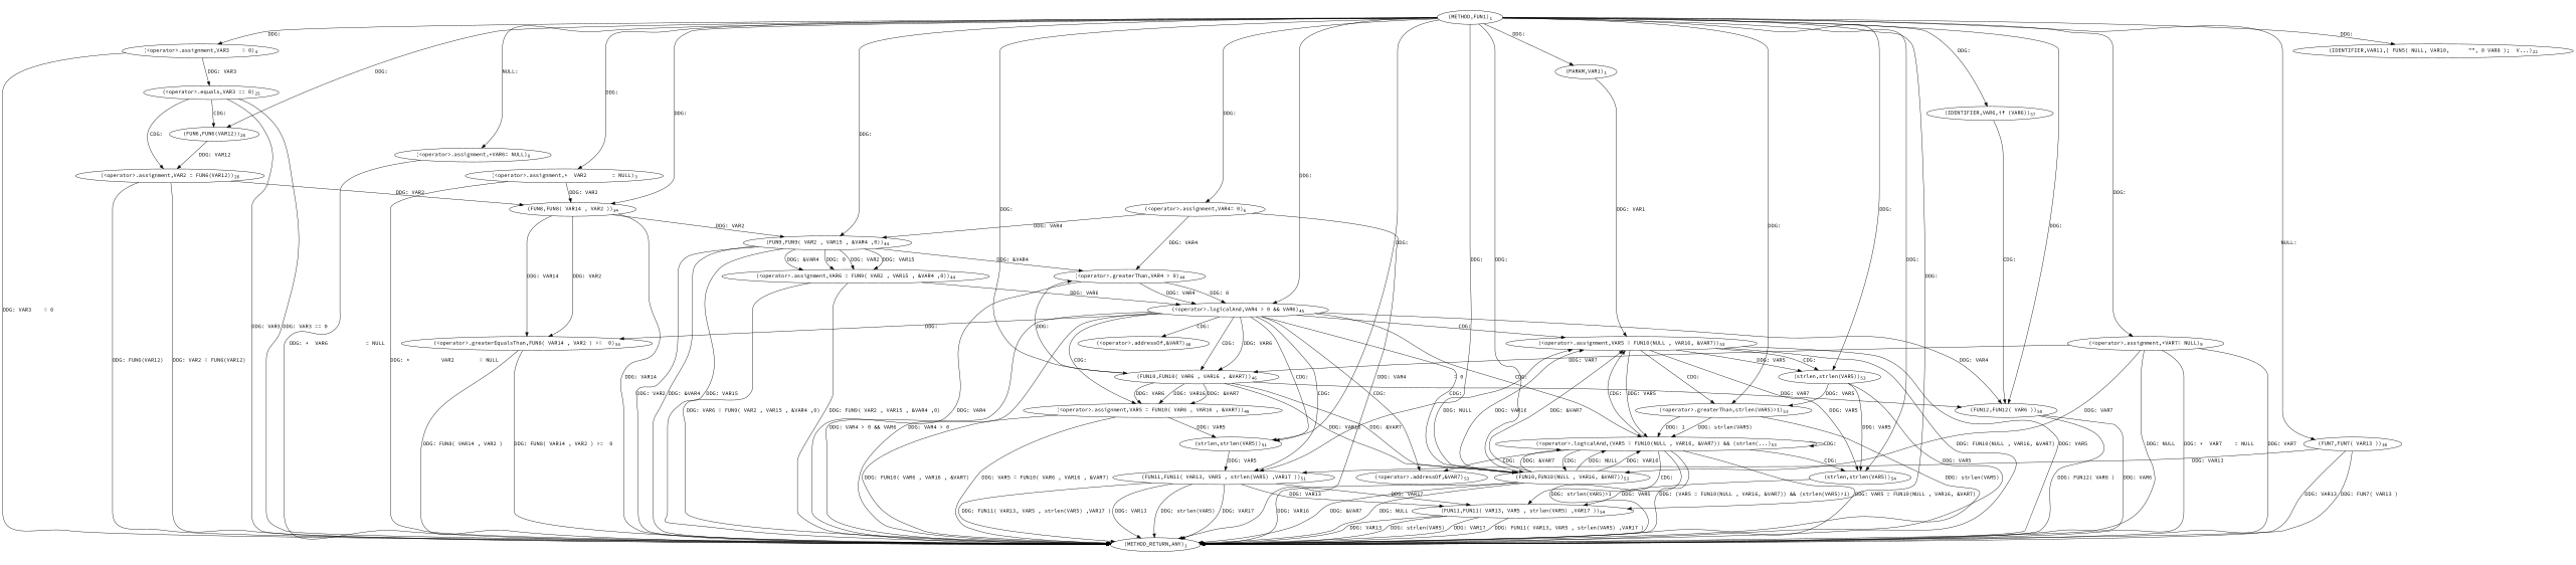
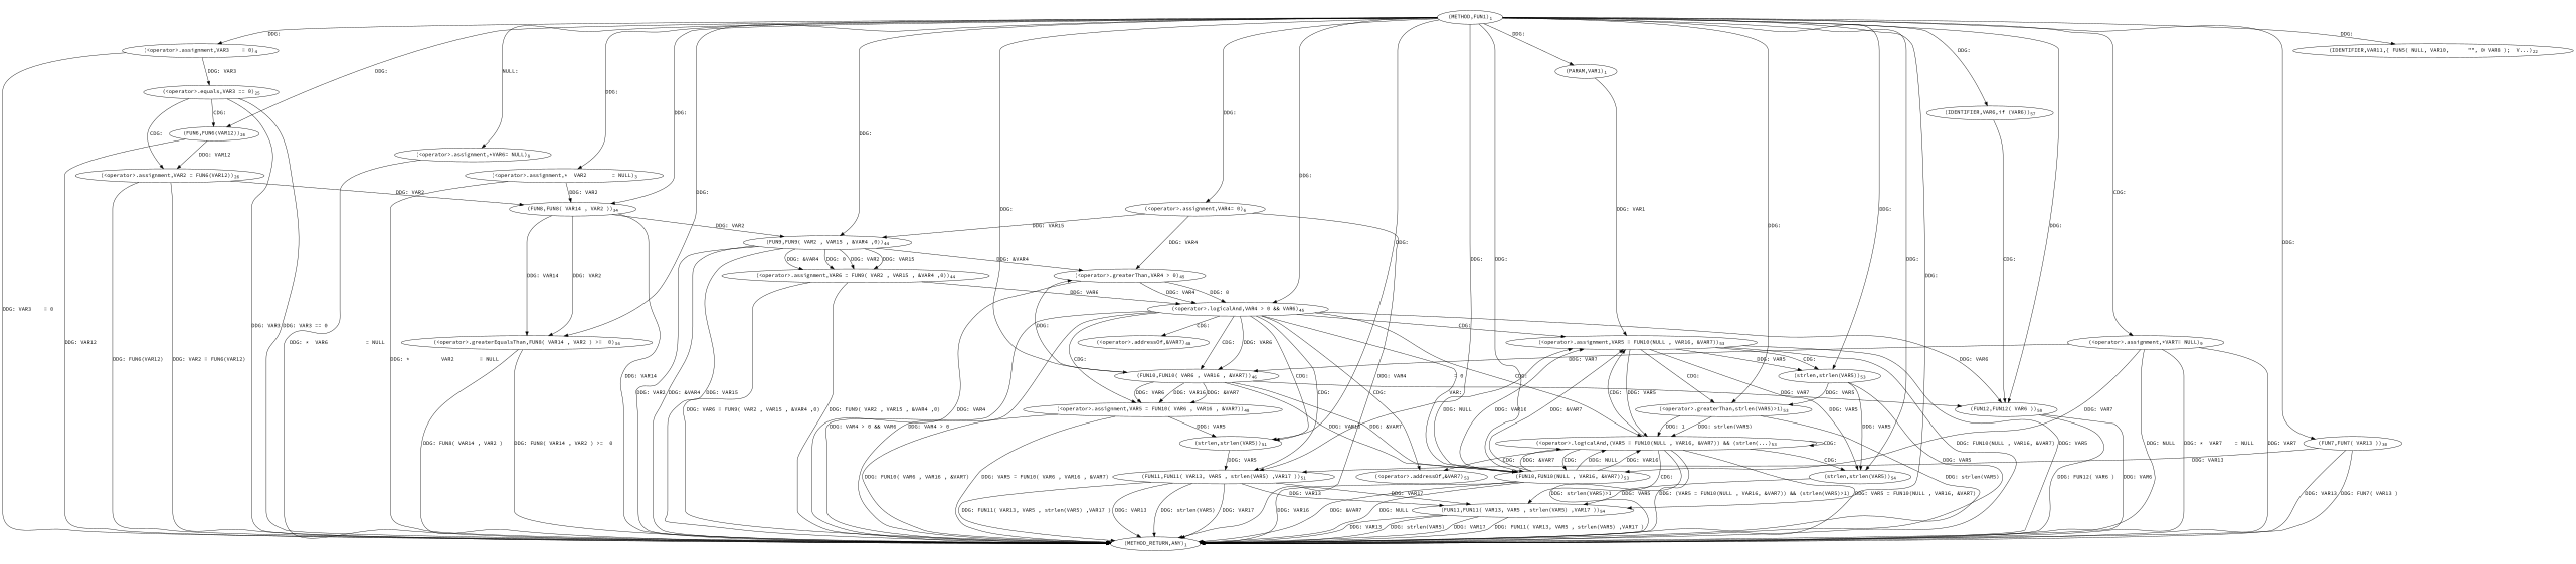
  digraph {
    fontname="Source Code Pro"
    node [fontname="Source Code Pro"]
    edge [fontname="Source Code Pro"]
    n1 [label=<(METHOD,FUN1)<SUB>1</SUB>>]
    n2 [label=<(PARAM,VAR1)<SUB>1</SUB>>]
    n3 [label=<(&lt;operator&gt;.assignment,*  	VAR2        = NULL)<SUB>3</SUB>>]
    n4 [label=<(&lt;operator&gt;.assignment,VAR3    = 0)<SUB>4</SUB>>]
    n5 [label=<(&lt;operator&gt;.assignment,VAR4		= 0)<SUB>6</SUB>>]
    n6 [label=<(&lt;operator&gt;.assignment,*	VAR6		= NULL)<SUB>8</SUB>>]
    n7 [label=<(&lt;operator&gt;.assignment,*	VAR7	= NULL)<SUB>9</SUB>>]
    n8 [label=<(FUN7,FUN7( VAR13 ))<SUB>30</SUB>>]
    n9 [label=<(&lt;operator&gt;.greaterEqualsThan,FUN8( VAR14 , VAR2 ) &gt;=  0)<SUB>34</SUB>>]
    n10 [label=<(IDENTIFIER,VAR11,{ 		FUN5( NULL, VAR10, 	     &quot;&quot;, 0 VAR8 );  		V...)<SUB>22</SUB>>]
    n11 [label=<(FUN8,FUN8( VAR14 , VAR2 ))<SUB>34</SUB>>]
    n12 [label=<(FUN6,FUN6(VAR12))<SUB>26</SUB>>]
    n13 [label=<(&lt;operator&gt;.logicalAnd,VAR4 &gt; 0 &amp;&amp; VAR6)<SUB>45</SUB>>]
    n14 [label=<(IDENTIFIER,VAR6,if (VAR6))<SUB>57</SUB>>]
    n15 [label=<(FUN9,FUN9( VAR2 , VAR15 , &amp;VAR4 ,0))<SUB>44</SUB>>]
    n16 [label=<(FUN11,FUN11( VAR13, VAR5 , strlen(VAR5) ,VAR17 ))<SUB>51</SUB>>]
    n17 [label=<(FUN12,FUN12( VAR6 ))<SUB>58</SUB>>]
    n18 [label=<(FUN10,FUN10( VAR6 , VAR16 , &amp;VAR7))<SUB>46</SUB>>]
    n19 [label=<(strlen,strlen(VAR5))<SUB>51</SUB>>]
    n20 [label=<(FUN11,FUN11( VAR13, VAR5 , strlen(VAR5) ,VAR17 ))<SUB>54</SUB>>]
    n21 [label=<(&lt;operator&gt;.greaterThan,strlen(VAR5)&gt;1)<SUB>53</SUB>>]
    n22 [label=<(FUN10,FUN10(NULL , VAR16, &amp;VAR7))<SUB>53</SUB>>]
    n23 [label=<(strlen,strlen(VAR5))<SUB>53</SUB>>]
    n24 [label=<(strlen,strlen(VAR5))<SUB>54</SUB>>]
    n25 [label=<(&lt;operator&gt;.assignment,VAR5 = FUN10(NULL , VAR16, &amp;VAR7))<SUB>53</SUB>>]
    n26 [label=<(METHOD_RETURN,ANY)<SUB>1</SUB>>]
    n27 [label=<(&lt;operator&gt;.equals,VAR3 == 0)<SUB>25</SUB>>]
-   n28 [label=<(&lt;operator&gt;.greaterThan,VAR4 &gt; 0)<SUB>44</SUB>>]
+   n28 [label=<(&lt;operator&gt;.greaterThan,VAR4 &gt; 0)<SUB>45</SUB>>]
    n29 [label=<(&lt;operator&gt;.assignment,VAR2 = FUN6(VAR12))<SUB>26</SUB>>]
    n30 [label=<(&lt;operator&gt;.assignment,VAR5 = FUN10( VAR6 , VAR16 , &amp;VAR7))<SUB>48</SUB>>]
    n31 [label=<(&lt;operator&gt;.logicalAnd,(VAR5 = FUN10(NULL , VAR16, &amp;VAR7)) &amp;&amp; (strlen(...)<SUB>53</SUB>>]
    n32 [label=<(&lt;operator&gt;.addressOf,&amp;VAR7)<SUB>48</SUB>>]
    n33 [label=<(&lt;operator&gt;.addressOf,&amp;VAR7)<SUB>53</SUB>>]
    n34 [label=<(&lt;operator&gt;.assignment,VAR6 = FUN9( VAR2 , VAR15 , &amp;VAR4 ,0))<SUB>44</SUB>>]
    n1 -> n2 [label="DDG: "]
    n1 -> n3 [label="DDG: "]
    n1 -> n4 [label="DDG: "]
    n1 -> n5 [label="DDG: "]
    n1 -> n6 [label="NULL: "]
-   n1 -> n7 [label="DDG: "]
-   n1 -> n8 [label="NULL: "]
-   n13 -> n9 [label="DDG: "]
+   n1 -> n7 [label="CDG: "]
+   n1 -> n8 [label="DDG: "]
+   n1 -> n9 [label="DDG: "]
    n1 -> n10 [label="DDG: "]
    n1 -> n11 [label="DDG: "]
    n1 -> n12 [label="DDG: "]
    n1 -> n13 [label="DDG: "]
    n1 -> n14 [label="DDG: "]
    n1 -> n15 [label="DDG: "]
    n1 -> n16 [label="DDG: "]
    n1 -> n17 [label="DDG: "]
    n1 -> n18 [label="DDG: "]
    n1 -> n19 [label="DDG: "]
    n1 -> n20 [label="DDG: "]
    n1 -> n21 [label="DDG: "]
    n1 -> n22 [label="DDG: "]
    n1 -> n23 [label="DDG: "]
    n1 -> n24 [label="DDG: "]
    n2 -> n25 [label="DDG: VAR1"]
    n3 -> n11 [label="DDG: VAR2"]
    n3 -> n26 [label="DDG: *  	VAR2        = NULL"]
    n4 -> n26 [label="DDG: VAR3    = 0"]
    n4 -> n27 [label="DDG: VAR3"]
-   n5 -> n15 [label="DDG: VAR4"]
+   n5 -> n15 [label="DDG: VAR15"]
    n5 -> n26 [label="DDG: VAR4		= 0"]
    n5 -> n28 [label="DDG: VAR4"]
    n6 -> n26 [label="DDG: *	VAR6		= NULL"]
    n7 -> n18 [label="DDG: VAR7"]
    n7 -> n22 [label="DDG: VAR7"]
    n7 -> n26 [label="DDG: VAR7"]
    n7 -> n26 [label="DDG: NULL"]
    n7 -> n26 [label="DDG: *	VAR7	= NULL"]
    n8 -> n16 [label="DDG: VAR13"]
    n8 -> n26 [label="DDG: VAR13"]
    n8 -> n26 [label="DDG: FUN7( VAR13 )"]
    n9 -> n26 [label="DDG: FUN8( VAR14 , VAR2 )"]
    n9 -> n26 [label="DDG: FUN8( VAR14 , VAR2 ) &gt;=  0"]
    n11 -> n9 [label="DDG: VAR14"]
    n11 -> n9 [label="DDG: VAR2"]
    n11 -> n15 [label="DDG: VAR2"]
    n11 -> n26 [label="DDG: VAR14"]
+   n12 -> n26 [label="DDG: VAR12"]
    n12 -> n29 [label="DDG: VAR12"]
    n13 -> n16 [label="CDG: "]
-   n13 -> n17 [label="DDG: VAR4"]
+   n13 -> n17 [label="DDG: VAR6"]
    n13 -> n18 [label="DDG: VAR6"]
    n13 -> n18 [label="CDG: "]
    n13 -> n19 [label="CDG: "]
-   n13 -> n22 [label="CDG: "]
+   n13 -> n22 [label="VAR: "]
    n13 -> n25 [label="CDG: "]
    n13 -> n26 [label="DDG: VAR4 &gt; 0"]
    n13 -> n26 [label="DDG: VAR4 &gt; 0 &amp;&amp; VAR6"]
    n13 -> n30 [label="CDG: "]
    n13 -> n31 [label="CDG: "]
    n13 -> n32 [label="CDG: "]
    n13 -> n33 [label="CDG: "]
    n14 -> n17 [label="CDG: "]
    n15 -> n26 [label="DDG: VAR2"]
    n15 -> n26 [label="DDG: &amp;VAR4"]
    n15 -> n26 [label="DDG: VAR15"]
    n15 -> n28 [label="DDG: &amp;VAR4"]
    n15 -> n34 [label="DDG: VAR2"]
    n15 -> n34 [label="DDG: VAR15"]
    n15 -> n34 [label="DDG: &amp;VAR4"]
    n15 -> n34 [label="DDG: 0"]
    n16 -> n20 [label="DDG: VAR13"]
    n16 -> n20 [label="DDG: VAR17"]
    n16 -> n26 [label="DDG: VAR13"]
    n16 -> n26 [label="DDG: strlen(VAR5)"]
    n16 -> n26 [label="DDG: VAR17"]
    n16 -> n26 [label="DDG: FUN11( VAR13, VAR5 , strlen(VAR5) ,VAR17 )"]
    n17 -> n26 [label="DDG: VAR6"]
    n17 -> n26 [label="DDG: FUN12( VAR6 )"]
    n18 -> n17 [label="DDG: VAR7"]
    n18 -> n22 [label="DDG: VAR16"]
    n18 -> n22 [label="DDG: &amp;VAR7"]
    n18 -> n28 [label="DDG: "]
    n18 -> n30 [label="DDG: VAR6"]
    n18 -> n30 [label="DDG: VAR16"]
    n18 -> n30 [label="DDG: &amp;VAR7"]
    n19 -> n16 [label="DDG: VAR5"]
    n20 -> n26 [label="DDG: VAR13"]
    n20 -> n26 [label="DDG: strlen(VAR5)"]
    n20 -> n26 [label="DDG: VAR17"]
    n20 -> n26 [label="DDG: FUN11( VAR13, VAR5 , strlen(VAR5) ,VAR17 )"]
    n21 -> n26 [label="DDG: strlen(VAR5)"]
    n21 -> n31 [label="DDG: strlen(VAR5)"]
    n21 -> n31 [label="DDG: 1"]
    n22 -> n25 [label="DDG: NULL"]
    n22 -> n25 [label="DDG: VAR16"]
    n22 -> n25 [label="DDG: &amp;VAR7"]
    n22 -> n26 [label="DDG: NULL"]
    n22 -> n26 [label="DDG: VAR16"]
    n22 -> n26 [label="DDG: &amp;VAR7"]
    n22 -> n31 [label="DDG: NULL"]
    n22 -> n31 [label="DDG: VAR16"]
    n22 -> n31 [label="DDG: &amp;VAR7"]
    n23 -> n21 [label="DDG: VAR5"]
    n23 -> n24 [label="DDG: VAR5"]
    n23 -> n26 [label="DDG: VAR5"]
    n24 -> n20 [label="DDG: VAR5"]
    n25 -> n21 [label="CDG: "]
    n25 -> n23 [label="DDG: VAR5"]
    n25 -> n23 [label="CDG: "]
    n25 -> n24 [label="DDG: VAR5"]
    n25 -> n26 [label="DDG: VAR5"]
    n25 -> n26 [label="DDG: FUN10(NULL , VAR16, &amp;VAR7)"]
    n25 -> n31 [label="DDG: VAR5"]
    n27 -> n12 [label="CDG: "]
    n27 -> n26 [label="DDG: VAR3"]
    n27 -> n26 [label="DDG: VAR3 == 0"]
    n27 -> n29 [label="CDG: "]
    n28 -> n13 [label="DDG: VAR4"]
    n28 -> n13 [label="DDG: 0"]
    n28 -> n26 [label="DDG: VAR4"]
    n29 -> n11 [label="DDG: VAR2"]
    n29 -> n26 [label="DDG: FUN6(VAR12)"]
    n29 -> n26 [label="DDG: VAR2 = FUN6(VAR12)"]
    n30 -> n19 [label="DDG: VAR5"]
    n30 -> n26 [label="DDG: FUN10( VAR6 , VAR16 , &amp;VAR7)"]
    n30 -> n26 [label="DDG: VAR5 = FUN10( VAR6 , VAR16 , &amp;VAR7)"]
    n31 -> n20 [label="CDG: "]
    n31 -> n22 [label="CDG: "]
    n31 -> n24 [label="CDG: "]
    n31 -> n25 [label="CDG: "]
    n31 -> n26 [label="DDG: VAR5 = FUN10(NULL , VAR16, &amp;VAR7)"]
    n31 -> n26 [label="DDG: strlen(VAR5)&gt;1"]
    n31 -> n26 [label="DDG: (VAR5 = FUN10(NULL , VAR16, &amp;VAR7)) &amp;&amp; (strlen(VAR5)&gt;1)"]
    n31 -> n31 [label="CDG: "]
    n31 -> n33 [label="CDG: "]
    n34 -> n13 [label="DDG: VAR6"]
    n34 -> n26 [label="DDG: FUN9( VAR2 , VAR15 , &amp;VAR4 ,0)"]
    n34 -> n26 [label="DDG: VAR6 = FUN9( VAR2 , VAR15 , &amp;VAR4 ,0)"]
  }
